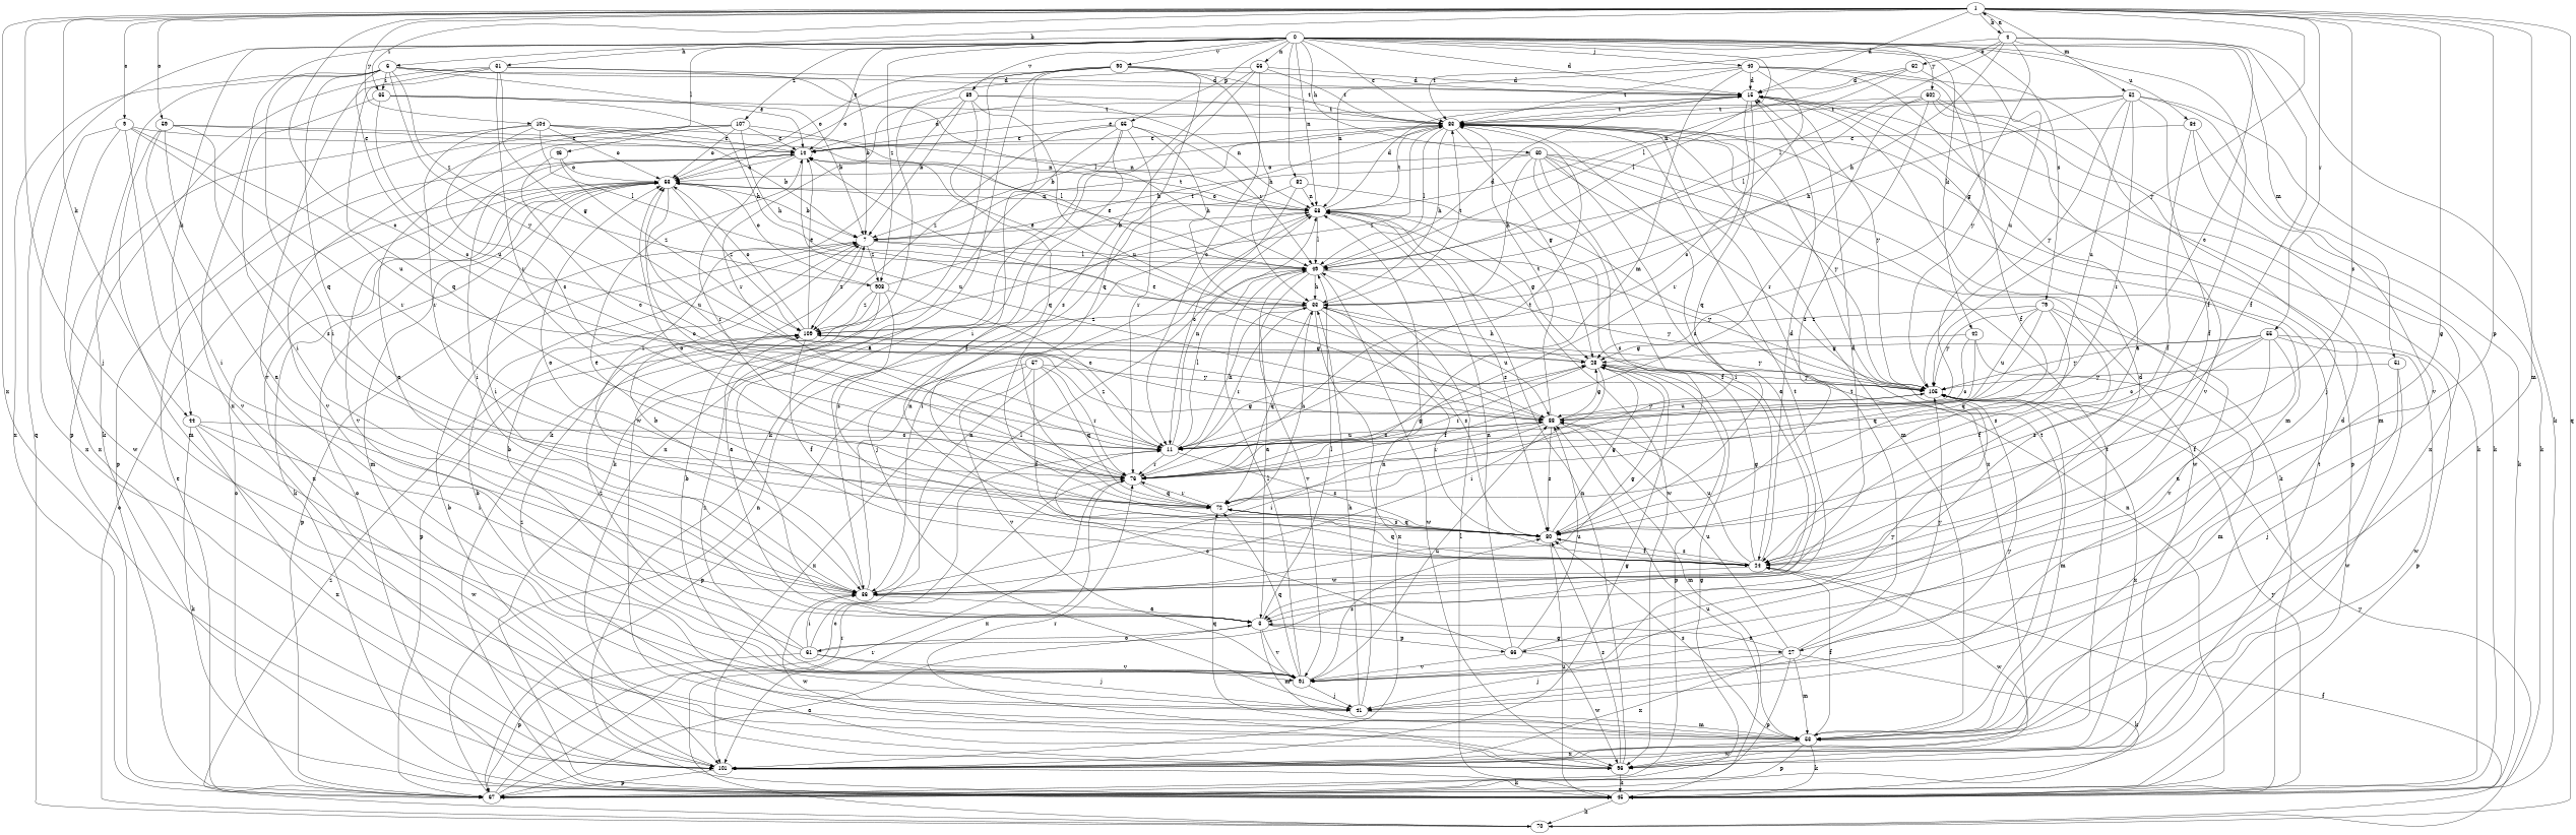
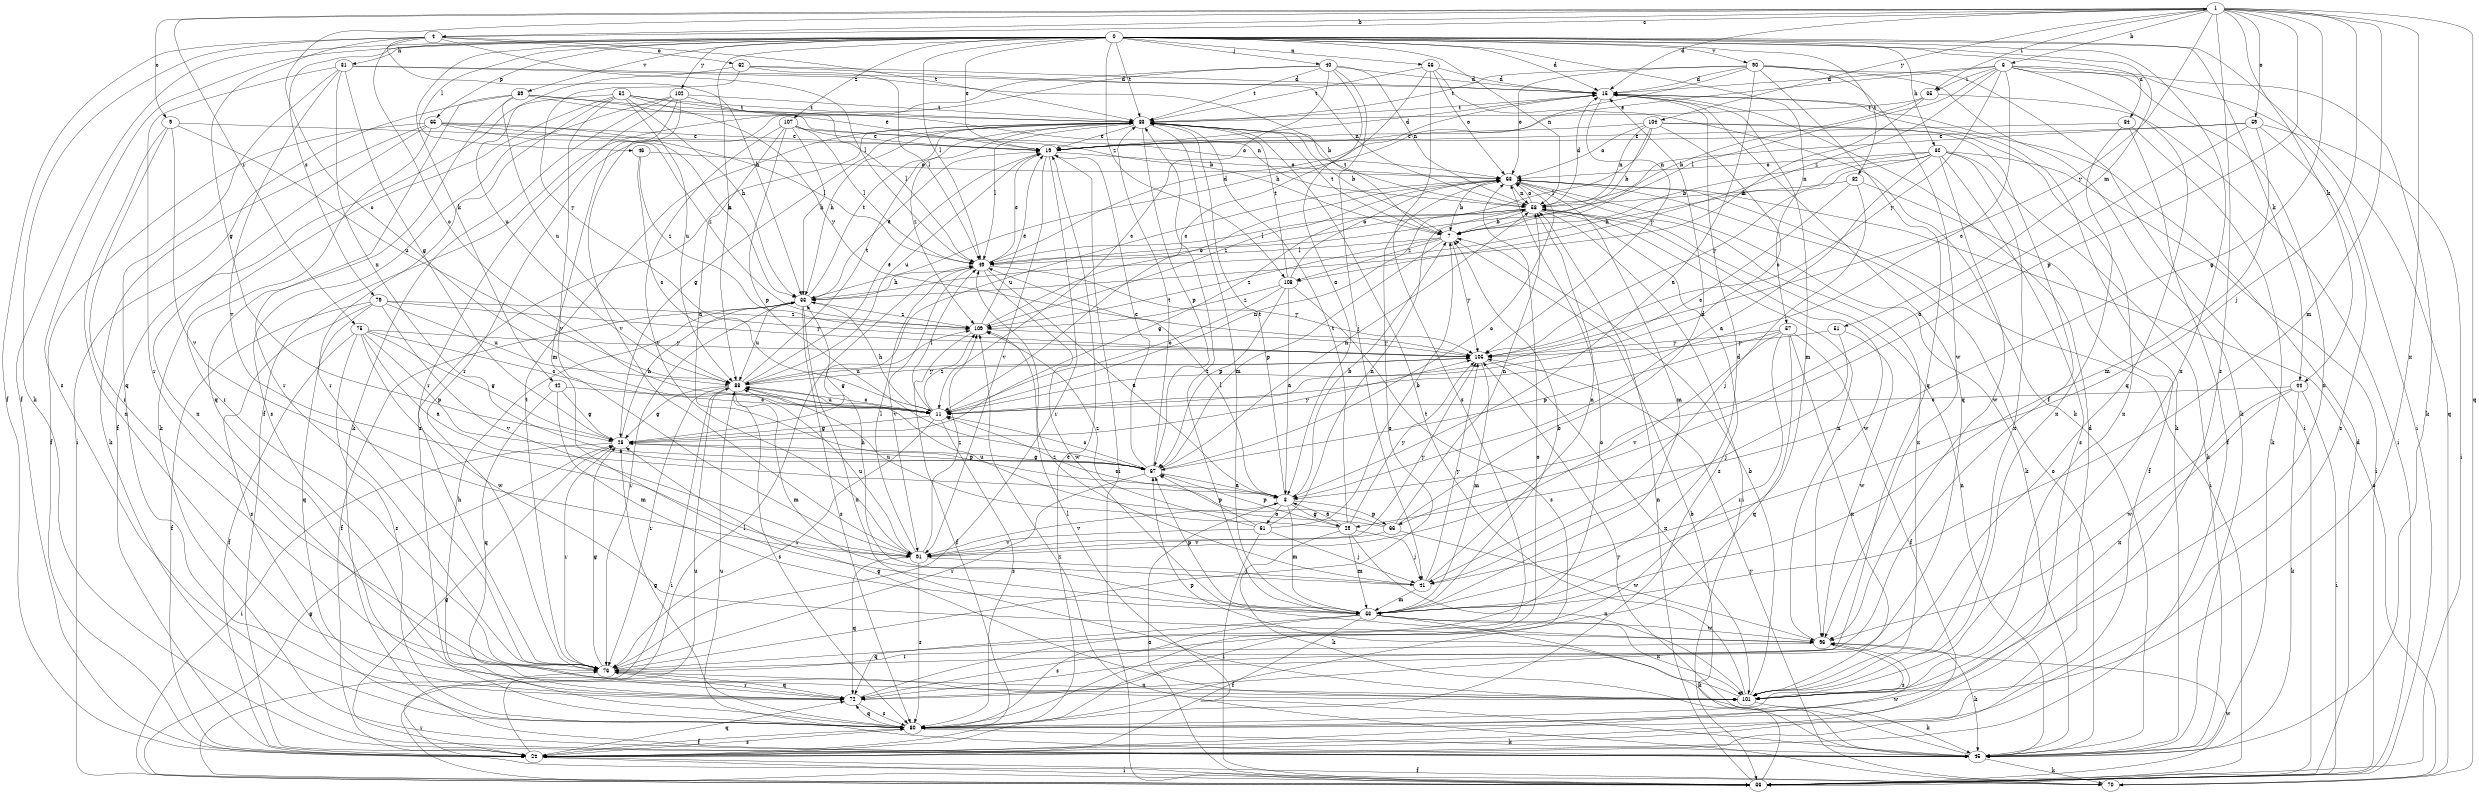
  strict digraph {
    0
    15
-   19 [label=14]
+   19
    24
    30
    31
    40
    42
    44
    46
    49
    51
    56
    57
    58
    65
    70
    79
    80
    82
    83
    84
    88
    89
    90
    101
-   102 [label=602]
+   102
    107
-   108 [label=908]
+   108
    53
    105
    45
    72
    76
    91
    36
    63
    28
    96
    3
    7
    33
    67
    11
    41
    109
    1
    4
    6
    9
-   27
+   27 [label=29]
    35
    52
    59
    66
-   75 [label=55]
+   75
    104
    62
    61
    0 -> 15 [label=d]
    0 -> 19 [label=e]
    0 -> 24 [label=f]
    0 -> 30 [label=h]
    0 -> 31 [label=h]
    0 -> 40 [label=j]
    0 -> 42 [label=k]
    0 -> 44 [label=k]
    0 -> 46 [label=l]
    0 -> 49 [label=l]
    0 -> 51 [label=m]
    0 -> 56 [label=n]
+   0 -> 57 [label=n]
    0 -> 58 [label=n]
    0 -> 65 [label=p]
    0 -> 70 [label=q]
    0 -> 79 [label=s]
+   0 -> 80 [label=s]
    0 -> 82 [label=t]
-   0 -> 83 [label=e]
+   0 -> 83 [label=t]
    0 -> 84 [label=u]
    0 -> 88 [label=u]
    0 -> 89 [label=v]
    0 -> 90 [label=v]
    0 -> 101 [label=x]
    0 -> 102 [label=y]
    0 -> 107 [label=z]
    0 -> 108 [label=z]
    15 -> 83 [label=t]
    15 -> 53 [label=m]
    15 -> 105 [label=y]
    15 -> 45 [label=k]
    15 -> 72 [label=q]
-   15 -> 76 [label=r]
    19 -> 15 [label=d]
    19 -> 88 [label=u]
    19 -> 76 [label=r]
    19 -> 91 [label=v]
    19 -> 36 [label=i]
    19 -> 63 [label=o]
    24 -> 15 [label=d]
    24 -> 19 [label=e]
    24 -> 80 [label=s]
    24 -> 88 [label=u]
    24 -> 72 [label=q]
-   24 -> 36 [label=w]
+   24 -> 36 [label=i]
    24 -> 28 [label=g]
    24 -> 96 [label=w]
    30 -> 80 [label=s]
    30 -> 101 [label=x]
    30 -> 105 [label=y]
    30 -> 45 [label=k]
    30 -> 36 [label=i]
    30 -> 63 [label=o]
    30 -> 96 [label=w]
    30 -> 3 [label=a]
    30 -> 7 [label=b]
    30 -> 33 [label=h]
    31 -> 15 [label=d]
    31 -> 72 [label=q]
    31 -> 76 [label=r]
    31 -> 91 [label=v]
    31 -> 28 [label=g]
    31 -> 7 [label=b]
-   31 -> 67 [label=p]
+   31 -> 67 [label=x]
    40 -> 15 [label=d]
    40 -> 24 [label=f]
    40 -> 58 [label=n]
    40 -> 83 [label=t]
-   40 -> 76 [label=m]
+   40 -> 76 [label=r]
    40 -> 3 [label=a]
    40 -> 11 [label=c]
    40 -> 41 [label=j]
    42 -> 53 [label=m]
    42 -> 72 [label=q]
    42 -> 28 [label=g]
    42 -> 11 [label=c]
    44 -> 101 [label=x]
    44 -> 45 [label=k]
    44 -> 36 [label=i]
    44 -> 96 [label=w]
    44 -> 11 [label=c]
    46 -> 63 [label=o]
    46 -> 11 [label=c]
    46 -> 109 [label=z]
    49 -> 15 [label=d]
    49 -> 19 [label=e]
    49 -> 105 [label=y]
    49 -> 91 [label=v]
    49 -> 96 [label=w]
    49 -> 3 [label=a]
    49 -> 33 [label=h]
    51 -> 105 [label=y]
    51 -> 96 [label=w]
    51 -> 41 [label=j]
    56 -> 15 [label=d]
    56 -> 80 [label=s]
    56 -> 83 [label=t]
    56 -> 45 [label=k]
    56 -> 63 [label=o]
    56 -> 11 [label=c]
    57 -> 24 [label=f]
    57 -> 101 [label=x]
    57 -> 105 [label=y]
    57 -> 72 [label=q]
    57 -> 76 [label=r]
    57 -> 91 [label=v]
    57 -> 67 [label=p]
    58 -> 15 [label=d]
    58 -> 49 [label=l]
    58 -> 80 [label=s]
    58 -> 83 [label=t]
    58 -> 36 [label=i]
    58 -> 63 [label=o]
    58 -> 28 [label=g]
    58 -> 96 [label=w]
    58 -> 7 [label=b]
    65 -> 19 [label=e]
    65 -> 24 [label=f]
-   65 -> 49 [label=r]
+   65 -> 49 [label=l]
    65 -> 101 [label=x]
    65 -> 45 [label=k]
    65 -> 76 [label=r]
    65 -> 33 [label=h]
    65 -> 109 [label=z]
-   70 -> 24 [label=f]
+   24 -> 70 [label=f]
    70 -> 105 [label=y]
    70 -> 76 [label=r]
    70 -> 63 [label=o]
    70 -> 109 [label=z]
    79 -> 24 [label=f]
    79 -> 80 [label=s]
    79 -> 88 [label=u]
    79 -> 105 [label=y]
    79 -> 72 [label=q]
    79 -> 91 [label=v]
    79 -> 109 [label=z]
    80 -> 24 [label=f]
-   80 -> 45 [label=u]
+   80 -> 45 [label=k]
    80 -> 72 [label=q]
    80 -> 63 [label=o]
    80 -> 28 [label=g]
    82 -> 24 [label=f]
    82 -> 58 [label=n]
    82 -> 11 [label=c]
    82 -> 41 [label=j]
    83 -> 19 [label=e]
    83 -> 49 [label=l]
    83 -> 80 [label=s]
    83 -> 53 [label=m]
    83 -> 28 [label=g]
    83 -> 7 [label=b]
    83 -> 33 [label=h]
    83 -> 67 [label=p]
    83 -> 109 [label=z]
    84 -> 19 [label=e]
    84 -> 24 [label=f]
    84 -> 101 [label=x]
    84 -> 45 [label=k]
    88 -> 19 [label=e]
    88 -> 80 [label=s]
    88 -> 83 [label=t]
    88 -> 53 [label=m]
    88 -> 105 [label=y]
    88 -> 76 [label=r]
    88 -> 36 [label=i]
    88 -> 28 [label=g]
    88 -> 11 [label=c]
    89 -> 58 [label=n]
    89 -> 83 [label=t]
    89 -> 88 [label=u]
    89 -> 72 [label=q]
    89 -> 76 [label=r]
    89 -> 36 [label=i]
    89 -> 7 [label=b]
    90 -> 15 [label=d]
    90 -> 83 [label=t]
    90 -> 45 [label=k]
    90 -> 72 [label=q]
    90 -> 36 [label=i]
    90 -> 63 [label=o]
    90 -> 96 [label=w]
    90 -> 3 [label=a]
    90 -> 33 [label=h]
    101 -> 83 [label=t]
    101 -> 45 [label=k]
    101 -> 28 [label=g]
    101 -> 7 [label=b]
    101 -> 67 [label=p]
    102 -> 49 [label=l]
    102 -> 80 [label=s]
    102 -> 83 [label=t]
    102 -> 53 [label=m]
    102 -> 45 [label=k]
    102 -> 76 [label=r]
    102 -> 91 [label=v]
    107 -> 19 [label=e]
    107 -> 49 [label=l]
    107 -> 91 [label=v]
    107 -> 63 [label=o]
    107 -> 3 [label=a]
    107 -> 33 [label=h]
    107 -> 67 [label=p]
    108 -> 80 [label=s]
    108 -> 83 [label=t]
    108 -> 63 [label=o]
    108 -> 3 [label=a]
    108 -> 67 [label=p]
    108 -> 11 [label=c]
    108 -> 109 [label=z]
    53 -> 15 [label=d]
    53 -> 24 [label=f]
    53 -> 80 [label=s]
    53 -> 83 [label=t]
    53 -> 101 [label=x]
    53 -> 45 [label=k]
    53 -> 72 [label=q]
    53 -> 96 [label=w]
    53 -> 7 [label=b]
    53 -> 67 [label=p]
    105 -> 88 [label=u]
    105 -> 101 [label=x]
    105 -> 53 [label=m]
    45 -> 49 [label=l]
    45 -> 58 [label=n]
    45 -> 70 [label=k]
    45 -> 88 [label=u]
    45 -> 105 [label=y]
    45 -> 63 [label=o]
    72 -> 80 [label=s]
    72 -> 76 [label=r]
    72 -> 63 [label=o]
    72 -> 33 [label=h]
    76 -> 83 [label=t]
    76 -> 101 [label=x]
    76 -> 72 [label=q]
    76 -> 63 [label=o]
    76 -> 28 [label=g]
    91 -> 49 [label=l]
    91 -> 80 [label=s]
    91 -> 88 [label=u]
    91 -> 105 [label=y]
    91 -> 72 [label=q]
    91 -> 41 [label=j]
    91 -> 109 [label=z]
    36 -> 15 [label=d]
    36 -> 49 [label=l]
    36 -> 58 [label=n]
    36 -> 28 [label=g]
    36 -> 96 [label=w]
    36 -> 3 [label=a]
    36 -> 7 [label=b]
    63 -> 58 [label=n]
    63 -> 88 [label=u]
    63 -> 101 [label=x]
    63 -> 53 [label=m]
    63 -> 45 [label=k]
    63 -> 36 [label=i]
    63 -> 7 [label=b]
    63 -> 109 [label=z]
    28 -> 105 [label=y]
    28 -> 76 [label=r]
    28 -> 36 [label=i]
    28 -> 33 [label=h]
    28 -> 67 [label=p]
    96 -> 58 [label=n]
    96 -> 80 [label=s]
    96 -> 45 [label=k]
    96 -> 76 [label=r]
    3 -> 49 [label=l]
-   61 -> 83 [label=t]
+   3 -> 83 [label=t]
    3 -> 53 [label=m]
    3 -> 91 [label=v]
-   41 -> 7 [label=b]
+   3 -> 7 [label=b]
    3 -> 27 [label=g]
    3 -> 66 [label=p]
    3 -> 61 [label=o]
    7 -> 49 [label=l]
    7 -> 83 [label=t]
    7 -> 108 [label=z]
    7 -> 105 [label=y]
    7 -> 67 [label=p]
    7 -> 109 [label=z]
    33 -> 19 [label=e]
    33 -> 24 [label=f]
    33 -> 80 [label=s]
    33 -> 83 [label=t]
    33 -> 88 [label=u]
    33 -> 101 [label=x]
-   33 -> 72 [label=q]
    33 -> 76 [label=r]
    33 -> 109 [label=z]
    67 -> 19 [label=e]
    67 -> 58 [label=n]
    67 -> 83 [label=t]
    67 -> 76 [label=r]
    67 -> 63 [label=o]
    67 -> 28 [label=g]
    67 -> 3 [label=a]
    67 -> 11 [label=c]
    11 -> 49 [label=l]
    11 -> 58 [label=n]
    11 -> 80 [label=s]
    11 -> 88 [label=u]
    11 -> 76 [label=r]
    11 -> 28 [label=g]
    11 -> 33 [label=h]
    11 -> 109 [label=z]
    41 -> 58 [label=n]
    41 -> 53 [label=m]
    41 -> 105 [label=y]
    41 -> 33 [label=h]
    41 -> 109 [label=z]
    109 -> 19 [label=e]
    109 -> 24 [label=f]
    109 -> 105 [label=y]
    109 -> 63 [label=o]
-   109 -> 28 [label=g]
+   28 -> 109 [label=g]
    1 -> 15 [label=d]
    1 -> 44 [label=k]
    1 -> 70 [label=q]
    1 -> 80 [label=s]
    1 -> 101 [label=x]
    1 -> 53 [label=m]
    1 -> 105 [label=y]
    1 -> 11 [label=c]
    1 -> 41 [label=j]
    1 -> 4 [label=b]
    1 -> 6 [label=b]
    1 -> 9 [label=c]
    1 -> 27 [label=g]
    1 -> 35 [label=i]
-   1 -> 52 [label=m]
    1 -> 59 [label=o]
    1 -> 66 [label=p]
    1 -> 75 [label=r]
    1 -> 104 [label=y]
    4 -> 24 [label=f]
    4 -> 49 [label=l]
    4 -> 83 [label=t]
    4 -> 45 [label=k]
    4 -> 28 [label=g]
    4 -> 33 [label=h]
    4 -> 11 [label=c]
-   4 -> 1 [label=a]
+   4 -> 1 [label=c]
    4 -> 62 [label=o]
    6 -> 15 [label=d]
    6 -> 19 [label=e]
    6 -> 49 [label=l]
-   6 -> 67 [label=x]
+   6 -> 101 [label=x]
    6 -> 108 [label=z]
    6 -> 105 [label=y]
    6 -> 45 [label=k]
    6 -> 72 [label=q]
    6 -> 36 [label=i]
    6 -> 11 [label=c]
    6 -> 35 [label=i]
    9 -> 19 [label=e]
    9 -> 88 [label=u]
    9 -> 101 [label=x]
    9 -> 76 [label=r]
    9 -> 91 [label=v]
-   9 -> 96 [label=w]
    27 -> 83 [label=t]
    27 -> 88 [label=u]
    27 -> 101 [label=x]
    27 -> 53 [label=m]
    27 -> 105 [label=y]
    27 -> 45 [label=k]
    27 -> 3 [label=a]
    27 -> 67 [label=p]
    27 -> 41 [label=j]
    35 -> 83 [label=t]
    35 -> 36 [label=i]
    35 -> 7 [label=b]
    35 -> 33 [label=h]
    52 -> 19 [label=e]
    52 -> 24 [label=f]
    52 -> 83 [label=t]
    52 -> 88 [label=u]
    52 -> 105 [label=y]
    52 -> 45 [label=k]
    52 -> 76 [label=r]
    52 -> 91 [label=v]
    52 -> 33 [label=h]
    59 -> 19 [label=e]
    59 -> 58 [label=n]
    59 -> 80 [label=s]
    59 -> 53 [label=m]
    59 -> 36 [label=i]
    59 -> 3 [label=a]
    66 -> 15 [label=d]
    66 -> 58 [label=n]
    66 -> 88 [label=u]
    66 -> 91 [label=v]
    66 -> 96 [label=w]
    66 -> 11 [label=c]
    75 -> 24 [label=f]
    75 -> 80 [label=s]
    75 -> 105 [label=y]
    75 -> 28 [label=g]
    75 -> 96 [label=w]
    75 -> 3 [label=a]
    75 -> 67 [label=p]
    75 -> 11 [label=c]
    104 -> 19 [label=e]
    104 -> 49 [label=l]
    104 -> 58 [label=n]
    104 -> 101 [label=x]
-   104 -> 76 [label=r]
+   104 -> 76 [label=f]
    104 -> 63 [label=o]
    104 -> 7 [label=b]
    104 -> 11 [label=c]
    62 -> 15 [label=d]
    62 -> 49 [label=l]
    62 -> 58 [label=n]
-   35 -> 88 [label=u]
+   62 -> 88 [label=u]
    62 -> 105 [label=y]
    61 -> 58 [label=n]
    61 -> 91 [label=v]
    61 -> 36 [label=i]
    61 -> 7 [label=b]
    61 -> 67 [label=p]
    61 -> 41 [label=j]
    61 -> 109 [label=z]
  }
